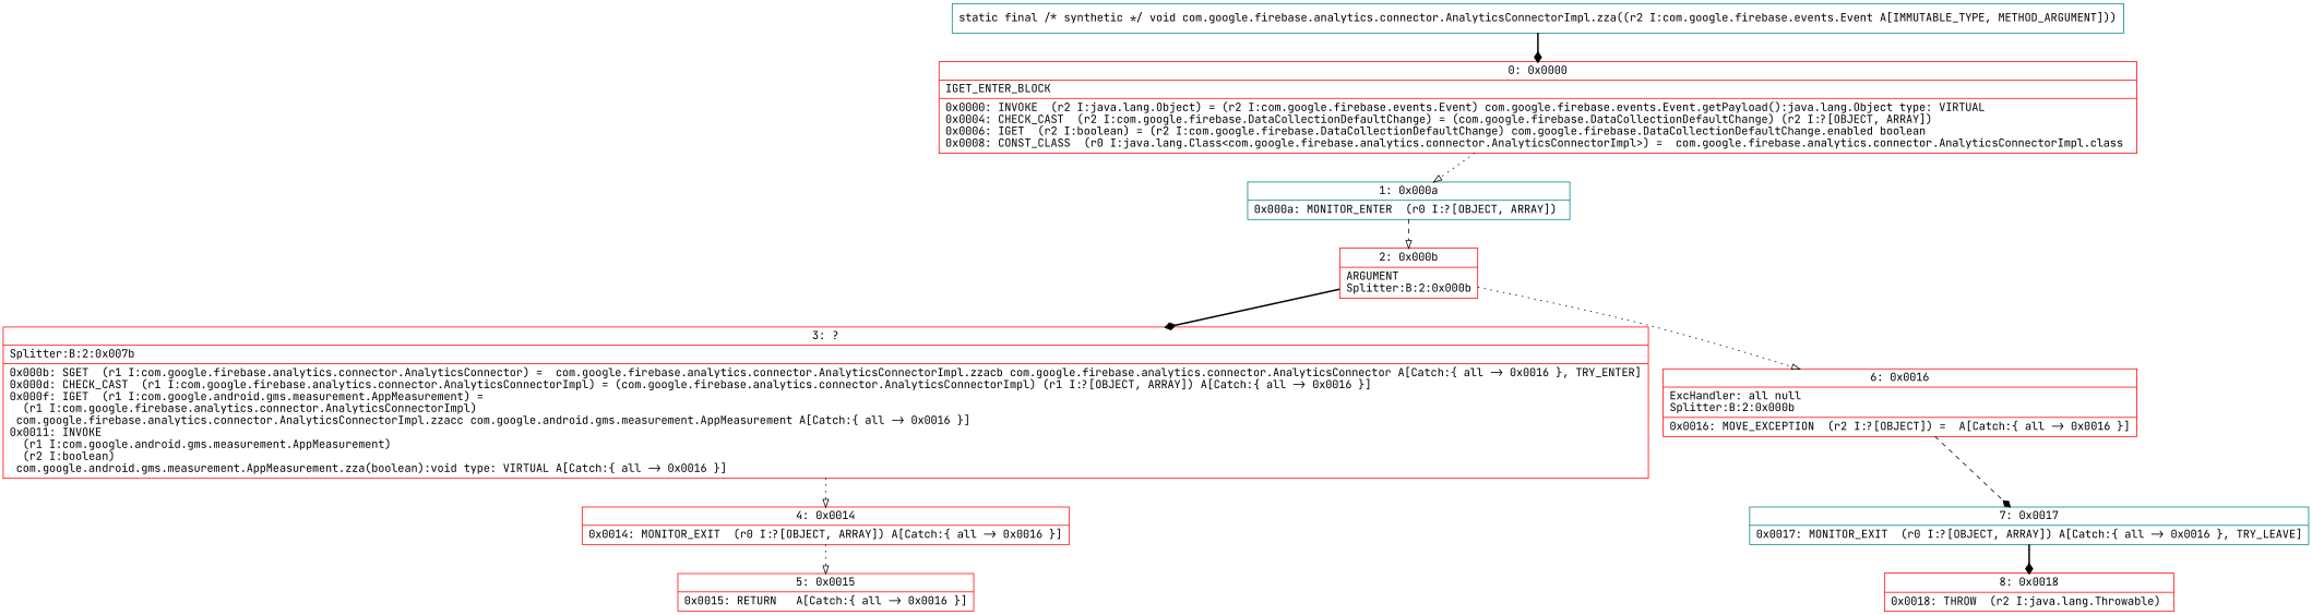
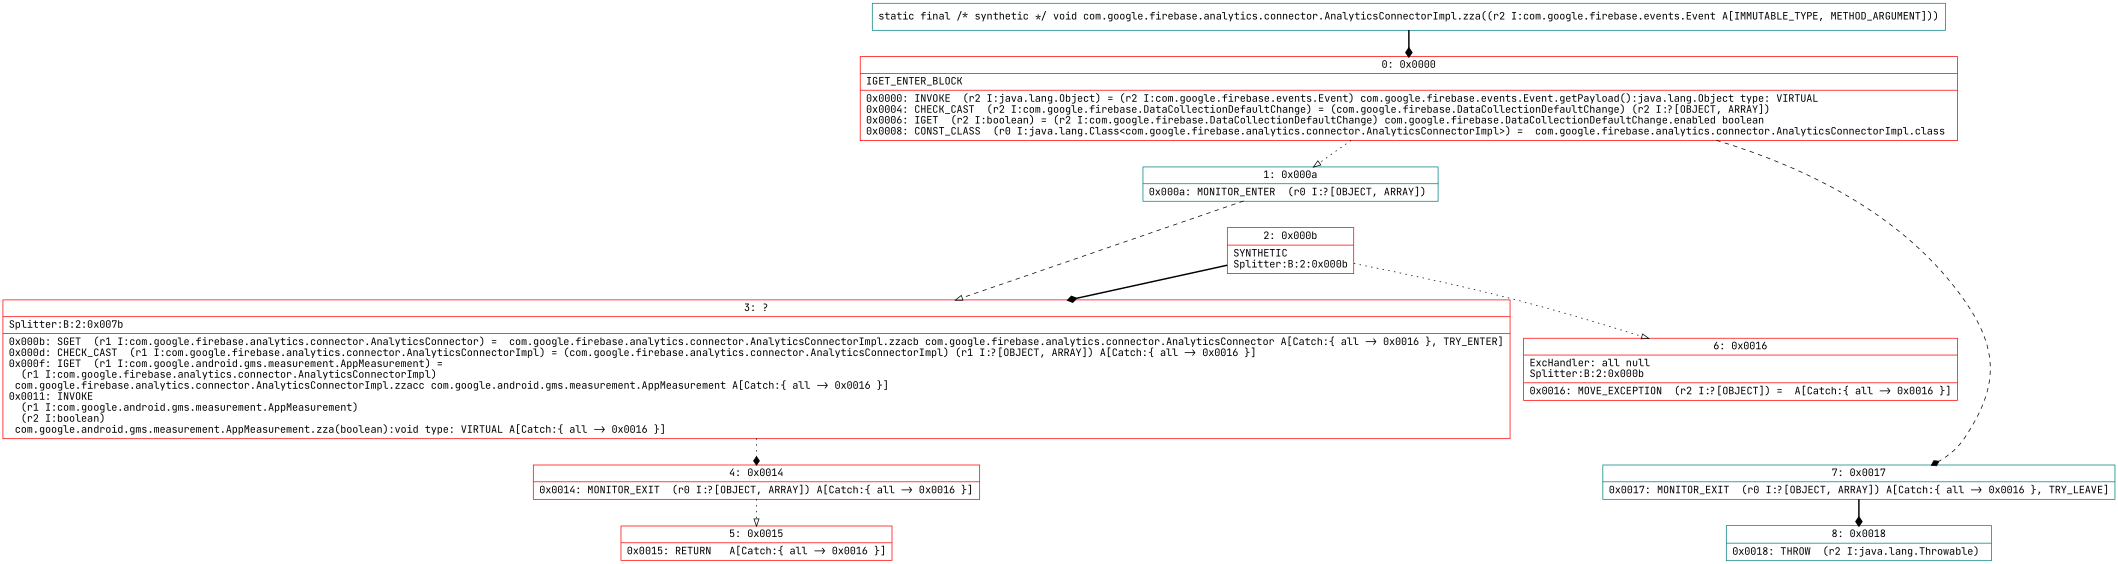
  digraph {
    fontname="JetBrains Mono"
    node [color=red fontname="JetBrains Mono" shape=record]
    edge [arrowhead=onormal fontname="JetBrains Mono" style=dotted]
    n1 [label="{0\:\ 0x0000|IGET_ENTER_BLOCK\l|0x0000: INVOKE  (r2 I:java.lang.Object) = (r2 I:com.google.firebase.events.Event) com.google.firebase.events.Event.getPayload():java.lang.Object type: VIRTUAL \l0x0004: CHECK_CAST  (r2 I:com.google.firebase.DataCollectionDefaultChange) = (com.google.firebase.DataCollectionDefaultChange) (r2 I:?[OBJECT, ARRAY]) \l0x0006: IGET  (r2 I:boolean) = (r2 I:com.google.firebase.DataCollectionDefaultChange) com.google.firebase.DataCollectionDefaultChange.enabled boolean \l0x0008: CONST_CLASS  (r0 I:java.lang.Class\<com.google.firebase.analytics.connector.AnalyticsConnectorImpl\>) =  com.google.firebase.analytics.connector.AnalyticsConnectorImpl.class \l}"]
    n2 [color=teal label="{1\:\ 0x000a|0x000a: MONITOR_ENTER  (r0 I:?[OBJECT, ARRAY]) \l}"]
-   n3 [label="{2\:\ 0x000b|ARGUMENT\lSplitter:B:2:0x000b\l}"]
+   n3 [label="{2\:\ 0x000b|SYNTHETIC\lSplitter:B:2:0x000b\l}"]
    n4 [label="{3\:\ ?|Splitter:B:2:0x007b\l|0x000b: SGET  (r1 I:com.google.firebase.analytics.connector.AnalyticsConnector) =  com.google.firebase.analytics.connector.AnalyticsConnectorImpl.zzacb com.google.firebase.analytics.connector.AnalyticsConnector A[Catch:\{ all \-\> 0x0016 \}, TRY_ENTER]\l0x000d: CHECK_CAST  (r1 I:com.google.firebase.analytics.connector.AnalyticsConnectorImpl) = (com.google.firebase.analytics.connector.AnalyticsConnectorImpl) (r1 I:?[OBJECT, ARRAY]) A[Catch:\{ all \-\> 0x0016 \}]\l0x000f: IGET  (r1 I:com.google.android.gms.measurement.AppMeasurement) = \l  (r1 I:com.google.firebase.analytics.connector.AnalyticsConnectorImpl)\l com.google.firebase.analytics.connector.AnalyticsConnectorImpl.zzacc com.google.android.gms.measurement.AppMeasurement A[Catch:\{ all \-\> 0x0016 \}]\l0x0011: INVOKE  \l  (r1 I:com.google.android.gms.measurement.AppMeasurement)\l  (r2 I:boolean)\l com.google.android.gms.measurement.AppMeasurement.zza(boolean):void type: VIRTUAL A[Catch:\{ all \-\> 0x0016 \}]\l}"]
    n5 [label="{6\:\ 0x0016|ExcHandler: all null\lSplitter:B:2:0x000b\l|0x0016: MOVE_EXCEPTION  (r2 I:?[OBJECT]) =  A[Catch:\{ all \-\> 0x0016 \}]\l}"]
    n6 [label="{4\:\ 0x0014|0x0014: MONITOR_EXIT  (r0 I:?[OBJECT, ARRAY]) A[Catch:\{ all \-\> 0x0016 \}]\l}"]
    n7 [color=teal label="{7\:\ 0x0017|0x0017: MONITOR_EXIT  (r0 I:?[OBJECT, ARRAY]) A[Catch:\{ all \-\> 0x0016 \}, TRY_LEAVE]\l}"]
    n8 [label="{5\:\ 0x0015|0x0015: RETURN   A[Catch:\{ all \-\> 0x0016 \}]\l}"]
-   n9 [label="{8\:\ 0x0018|0x0018: THROW  (r2 I:java.lang.Throwable) \l}"]
+   n9 [color=teal label="{8\:\ 0x0018|0x0018: THROW  (r2 I:java.lang.Throwable) \l}"]
    n10 [color=teal label="{static final \/* synthetic *\/ void com.google.firebase.analytics.connector.AnalyticsConnectorImpl.zza((r2 I:com.google.firebase.events.Event A[IMMUTABLE_TYPE, METHOD_ARGUMENT])) }"]
    n1 -> n2
-   n2 -> n3 [style=dashed]
+   n2 -> n4 [style=dashed]
    n3 -> n4 [arrowhead=diamond style=bold]
    n3 -> n5
-   n4 -> n6
-   n5 -> n7 [arrowhead=diamond style=dashed]
+   n4 -> n6 [arrowhead=diamond]
+   n1 -> n7 [arrowhead=diamond style=dashed]
    n6 -> n8
    n7 -> n9 [arrowhead=diamond style=bold]
    n10 -> n1 [arrowhead=diamond style=bold]
  }
